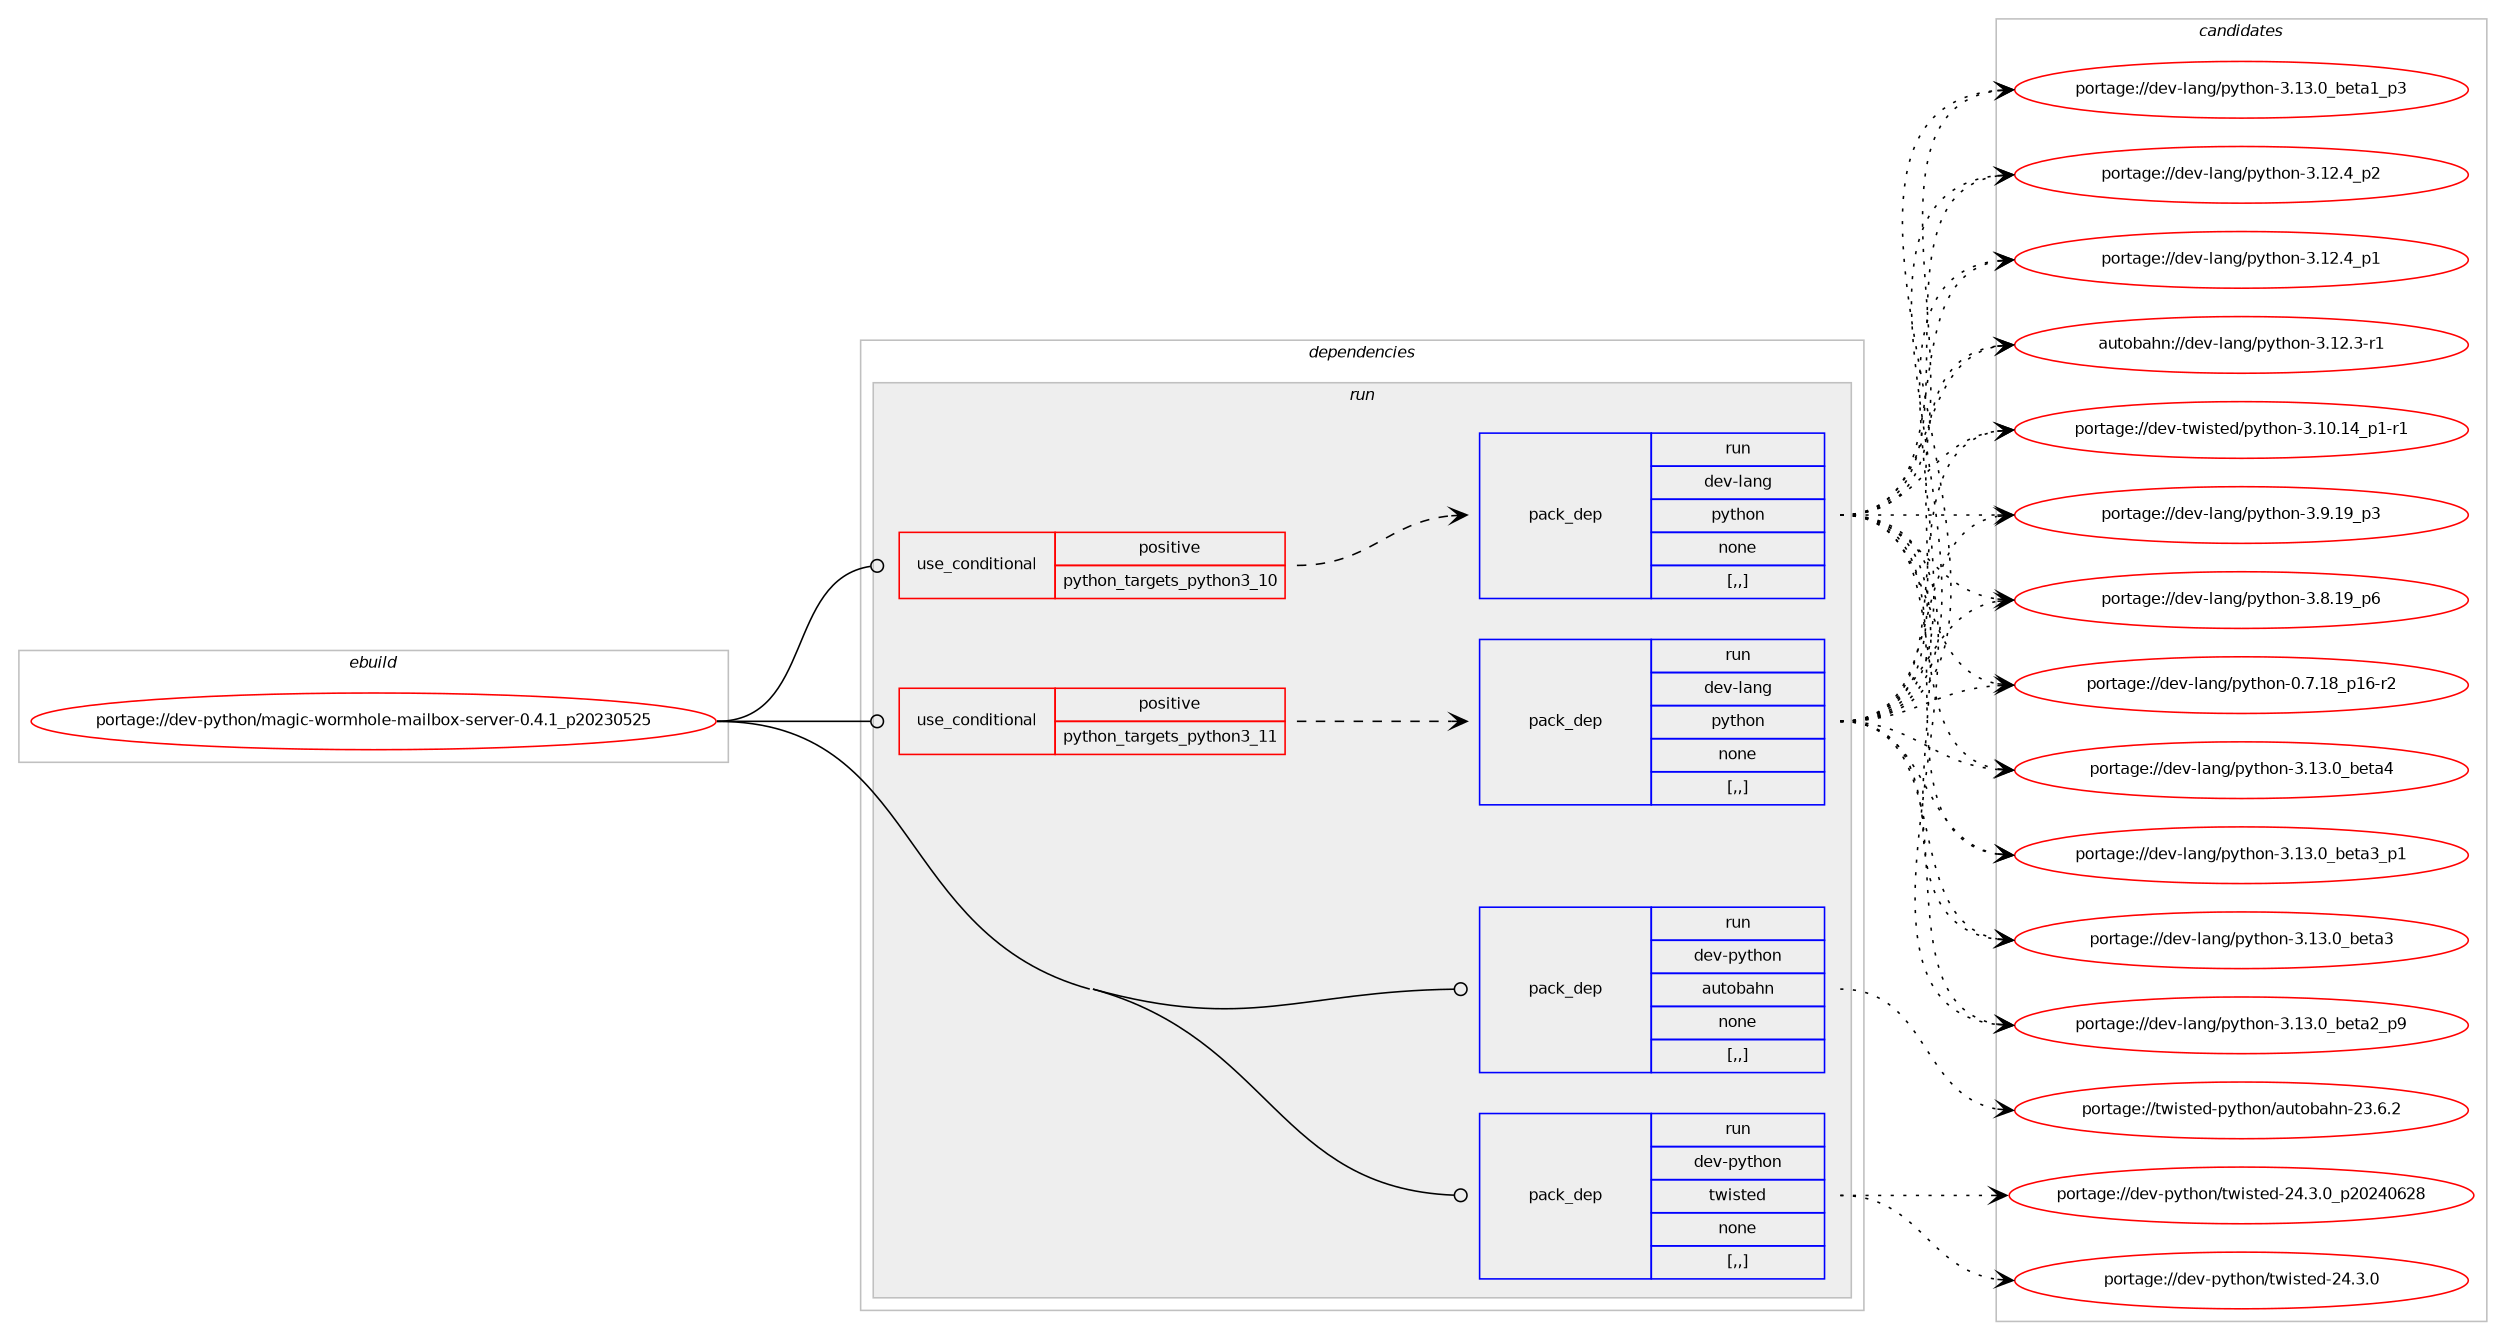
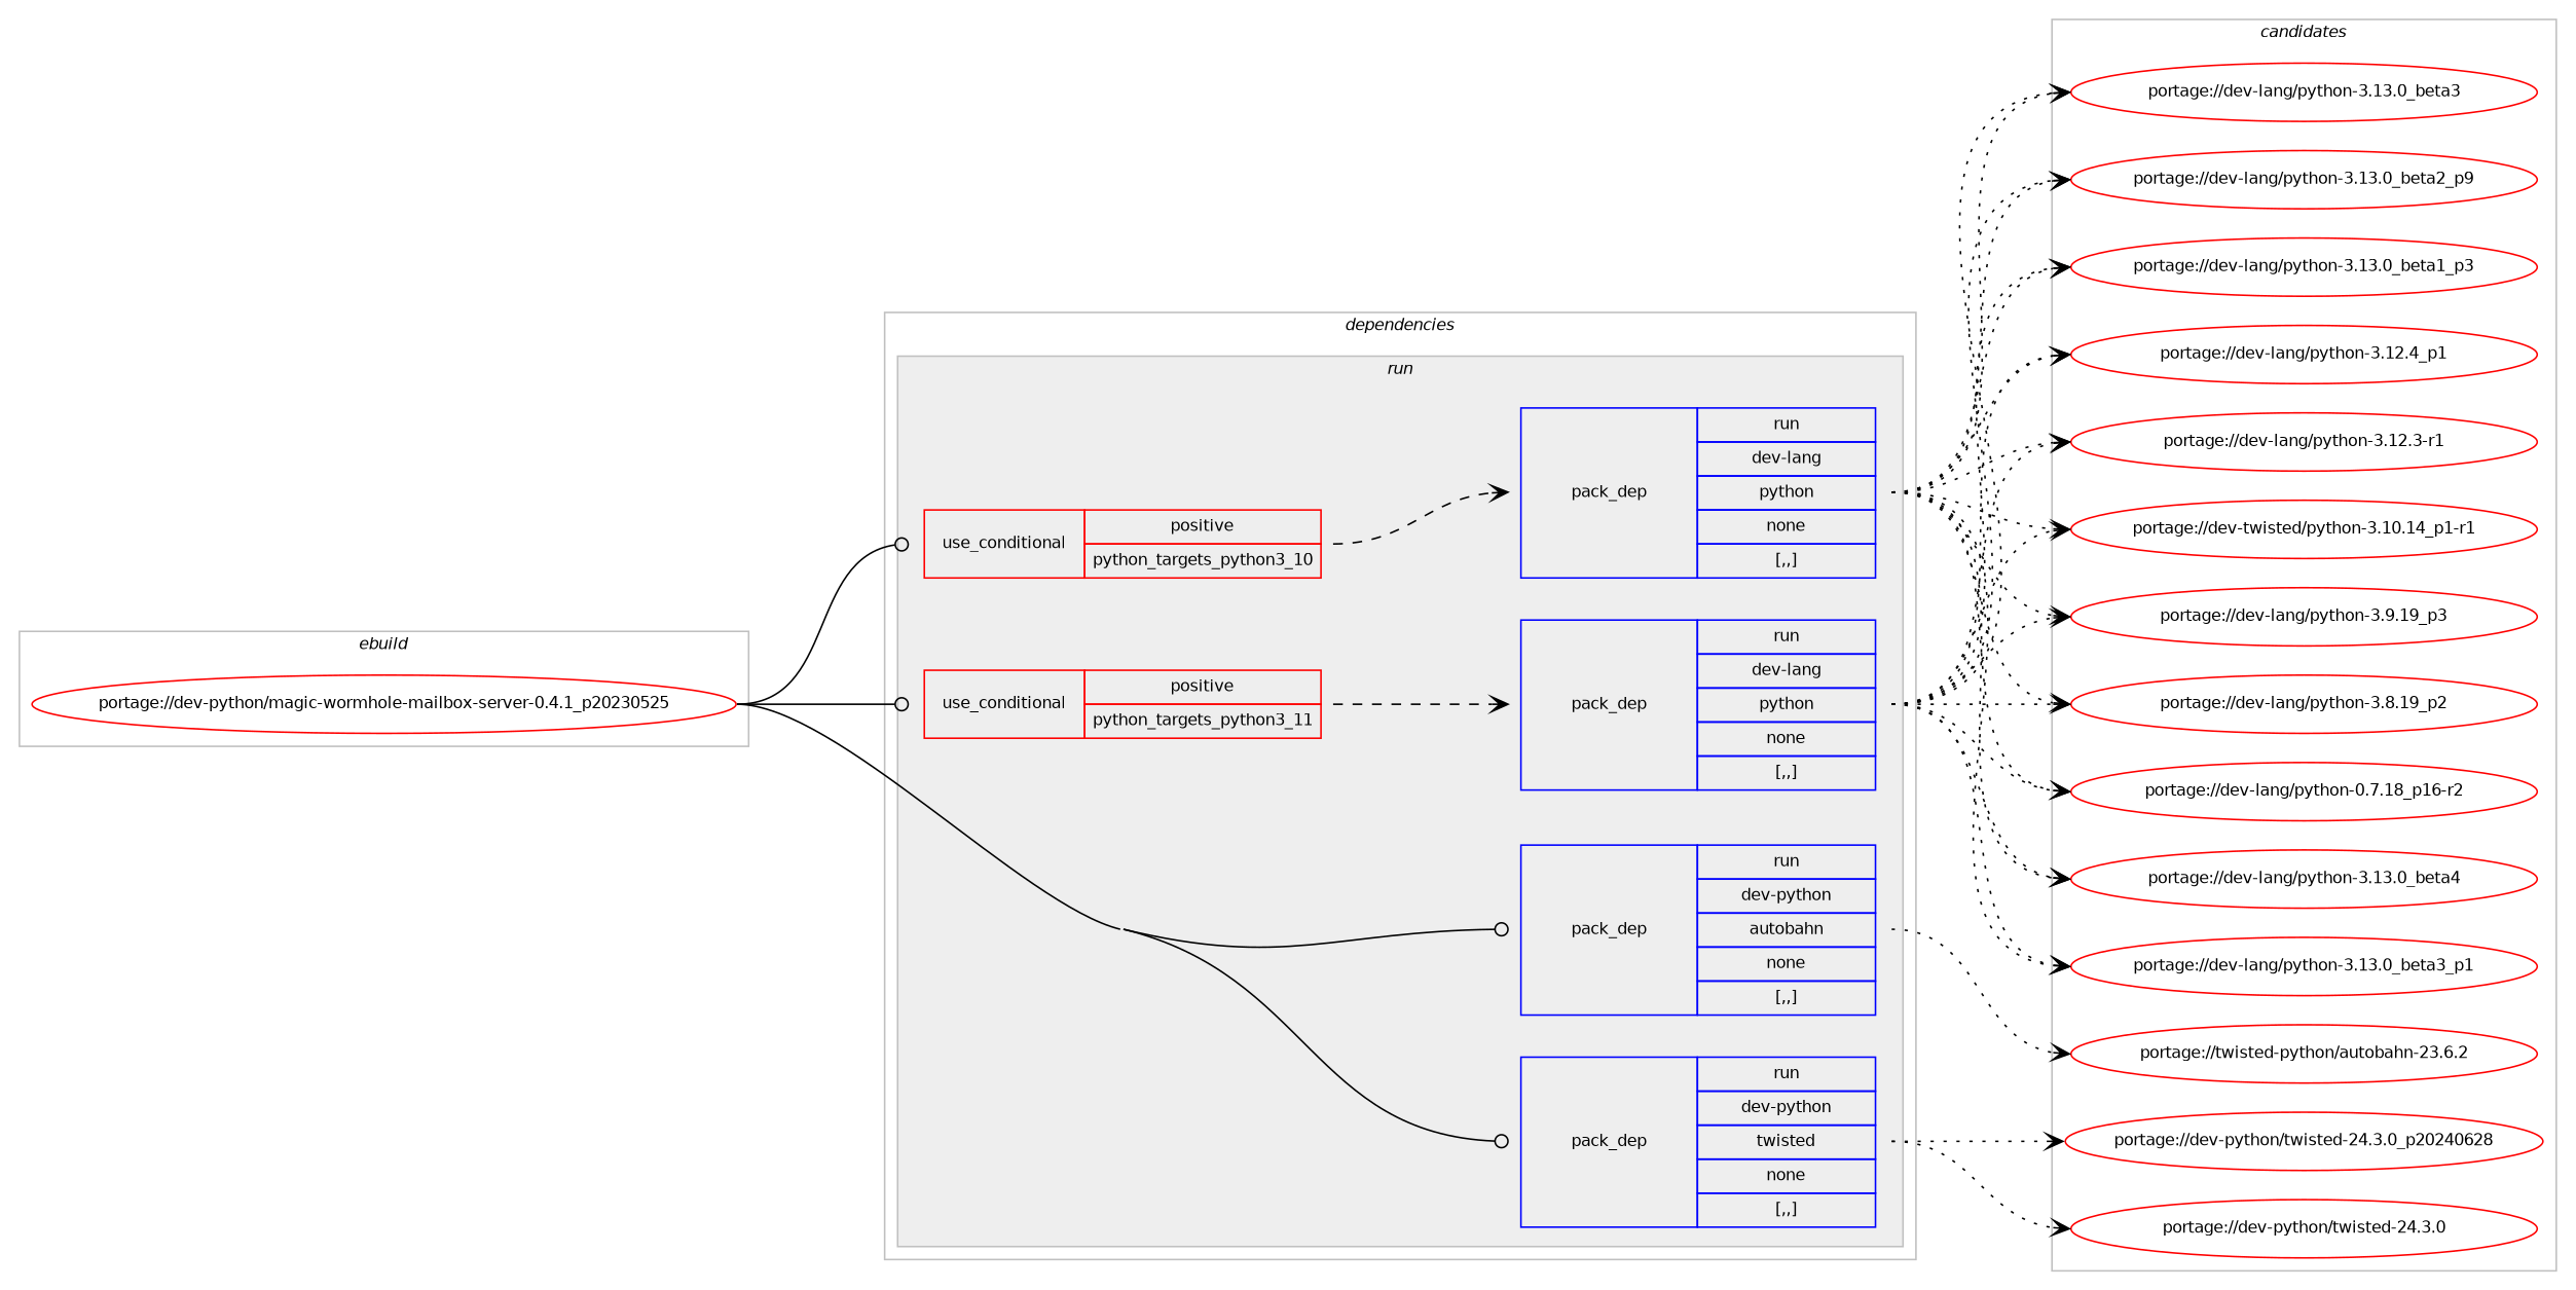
  digraph {
    compound=true
    concentrate=true
    fontname=Helvetica
    fontsize=10
    newrank=true
    rankdir=LR
    ranksep=1.5
    node [color=red fontname=Helvetica fontsize=10]
    edge [arrowhead=vee headport=w style=dotted tailport=e weight=100]
    n1 [label="portage://dev-python/magic-wormhole-mailbox-server-0.4.1_p20230525" width=4]
    n2 [color=blue label=<<TABLE BORDER="0" CELLBORDER="1" CELLSPACING="0" CELLPADDING="4" WIDTH="220"><TR><TD ROWSPAN="6" CELLPADDING="30">pack_dep</TD></TR><TR><TD WIDTH="110">run</TD></TR><TR><TD>dev-lang</TD></TR><TR><TD>python</TD></TR><TR><TD>none</TD></TR><TR><TD>[,,]</TD></TR></TABLE>> shape=none]
    n3 [label=<<TABLE BORDER="0" CELLBORDER="1" CELLSPACING="0" CELLPADDING="4"><TR><TD ROWSPAN="3" CELLPADDING="10">use_conditional</TD></TR><TR><TD>positive</TD></TR><TR><TD>python_targets_python3_10</TD></TR></TABLE>> shape=none]
    n4 [color=blue label=<<TABLE BORDER="0" CELLBORDER="1" CELLSPACING="0" CELLPADDING="4" WIDTH="220"><TR><TD ROWSPAN="6" CELLPADDING="30">pack_dep</TD></TR><TR><TD WIDTH="110">run</TD></TR><TR><TD>dev-lang</TD></TR><TR><TD>python</TD></TR><TR><TD>none</TD></TR><TR><TD>[,,]</TD></TR></TABLE>> shape=none]
    n5 [label=<<TABLE BORDER="0" CELLBORDER="1" CELLSPACING="0" CELLPADDING="4"><TR><TD ROWSPAN="3" CELLPADDING="10">use_conditional</TD></TR><TR><TD>positive</TD></TR><TR><TD>python_targets_python3_11</TD></TR></TABLE>> shape=none]
    n6 [color=blue label=<<TABLE BORDER="0" CELLBORDER="1" CELLSPACING="0" CELLPADDING="4" WIDTH="220"><TR><TD ROWSPAN="6" CELLPADDING="30">pack_dep</TD></TR><TR><TD WIDTH="110">run</TD></TR><TR><TD>dev-python</TD></TR><TR><TD>autobahn</TD></TR><TR><TD>none</TD></TR><TR><TD>[,,]</TD></TR></TABLE>> shape=none]
    n7 [color=blue label=<<TABLE BORDER="0" CELLBORDER="1" CELLSPACING="0" CELLPADDING="4" WIDTH="220"><TR><TD ROWSPAN="6" CELLPADDING="30">pack_dep</TD></TR><TR><TD WIDTH="110">run</TD></TR><TR><TD>dev-python</TD></TR><TR><TD>twisted</TD></TR><TR><TD>none</TD></TR><TR><TD>[,,]</TD></TR></TABLE>> shape=none]
    n8 [label="portage://dev-lang/python-3.13.0_beta4" width=4]
    n9 [label="portage://dev-lang/python-3.13.0_beta3_p1" width=4]
    n10 [label="portage://dev-lang/python-3.13.0_beta3" width=4]
    n11 [label="portage://dev-lang/python-3.13.0_beta2_p9" width=4]
    n12 [label="portage://dev-lang/python-3.13.0_beta1_p3" width=4]
-   n13 [label="portage://dev-lang/python-3.12.4_p2" width=4]
    n14 [label="portage://dev-lang/python-3.12.4_p1" width=4]
-   n15 [label="autobahn://dev-lang/python-3.12.3-r1" width=4]
+   n15 [label="portage://dev-lang/python-3.12.3-r1" width=4]
    n16 [label="portage://dev-twisted/python-3.10.14_p1-r1" width=4]
    n17 [label="portage://dev-lang/python-3.9.19_p3" width=4]
-   n18 [label="portage://dev-lang/python-3.8.19_p6" width=4]
+   n18 [label="portage://dev-lang/python-3.8.19_p2" width=4]
    n19 [label="portage://dev-lang/python-0.7.18_p16-r2" width=4]
    n20 [label="portage://twisted-python/autobahn-23.6.2" width=4]
    n21 [label="portage://dev-python/twisted-24.3.0_p20240628" width=4]
    n22 [label="portage://dev-python/twisted-24.3.0" width=4]
    subgraph cluster_1 {
      color=gray
      label=<<i>ebuild</i>>
      n1
    }
    subgraph cluster_2 {
      color=gray
      label=<<i>dependencies</i>>
      subgraph cluster_3 {
        color=gray
        fillcolor="#eeeeee"
        label=<<i>compile</i>>
        style=filled
      }
      subgraph cluster_4 {
        color=gray
        fillcolor="#eeeeee"
        label=<<i>compile and run</i>>
        style=filled
      }
      subgraph cluster_5 {
        color=gray
        fillcolor="#eeeeee"
        label=<<i>run</i>>
        style=filled
        subgraph sub_6 {
          color=gray
          fillcolor="#eeeeee"
          label=<<i>run</i>>
          style=filled
          n3
          subgraph sub_7 {
            color=gray
            fillcolor="#eeeeee"
            label=<<i>run</i>>
            style=filled
            n2
          }
        }
        subgraph sub_8 {
          color=gray
          fillcolor="#eeeeee"
          label=<<i>run</i>>
          style=filled
          n5
          subgraph sub_9 {
            color=gray
            fillcolor="#eeeeee"
            label=<<i>run</i>>
            style=filled
            n4
          }
        }
        subgraph sub_10 {
          color=gray
          fillcolor="#eeeeee"
          label=<<i>run</i>>
          style=filled
          n6
        }
        subgraph sub_11 {
          color=gray
          fillcolor="#eeeeee"
          label=<<i>run</i>>
          style=filled
          n7
        }
      }
    }
    subgraph cluster_12 {
      color=gray
      label=<<i>candidates</i>>
      rank=same
      subgraph sub_13 {
        color=black
        label=<<i>candidates</i>>
        nodesep=1
        rank=same
        n8
        n9
        n10
        n11
        n12
-       n13
        n14
        n15
        n16
        n17
        n18
        n19
      }
      subgraph sub_14 {
        color=black
        label=<<i>candidates</i>>
        nodesep=1
        rank=same
        n8
        n9
        n10
        n11
        n12
-       n13
        n14
        n15
        n16
        n17
        n18
        n19
      }
      subgraph sub_15 {
        color=black
        label=<<i>candidates</i>>
        nodesep=1
        rank=same
        n20
      }
      subgraph sub_16 {
        color=black
        label=<<i>candidates</i>>
        nodesep=1
        rank=same
        n21
        n22
      }
    }
    n1 -> n3 [arrowhead=odot style=solid weight=20]
    n1 -> n5 [arrowhead=odot style=solid weight=20]
    n1 -> n6 [arrowhead=odot style=solid weight=20]
    n1 -> n7 [arrowhead=odot style=solid weight=20]
    n2 -> n8
    n2 -> n9
    n2 -> n10
    n2 -> n11
    n2 -> n12
-   n2 -> n13
    n2 -> n14
    n2 -> n15
    n2 -> n16
    n2 -> n17
    n2 -> n18
    n2 -> n19
    n3 -> n2 [style=dashed weight=20]
    n4 -> n8
    n4 -> n9
    n4 -> n10
    n4 -> n11
    n4 -> n12
-   n4 -> n13
    n4 -> n14
    n4 -> n15
    n4 -> n16
    n4 -> n17
    n4 -> n18
    n4 -> n19
    n5 -> n4 [style=dashed weight=20]
    n6 -> n20
    n7 -> n21
    n7 -> n22
  }
